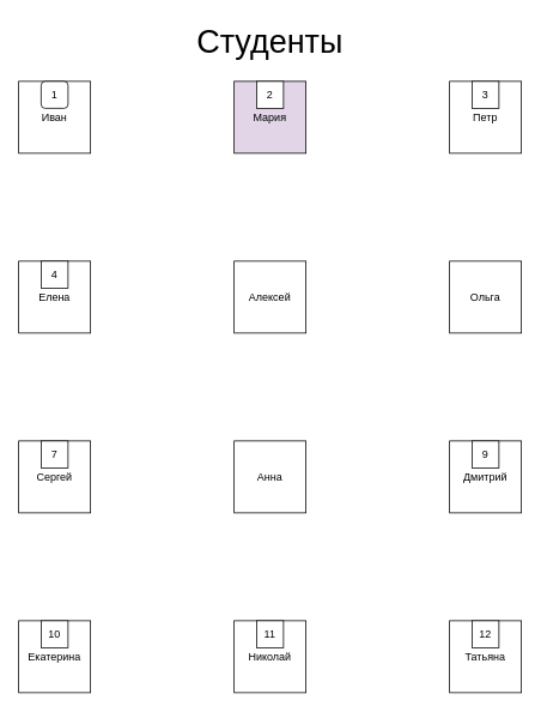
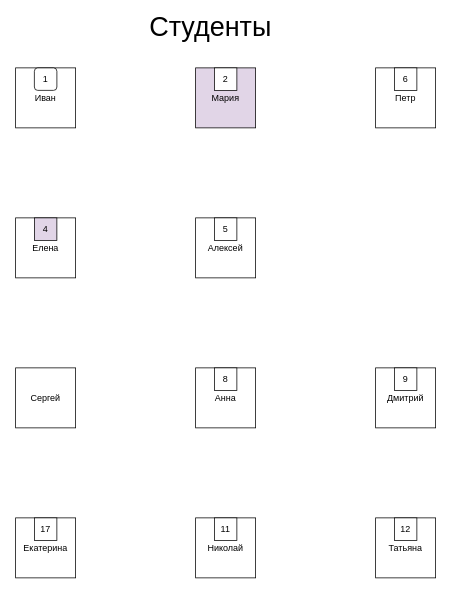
  <mxCell id="0" />
  <mxCell id="1" parent="0" />
- <mxCell id="2" value="&lt;font style=&quot;font-size: 36px;&quot;&gt;Студенты&lt;/font&gt;" style="text;strokeColor=none;align=center;fillColor=none;html=1;verticalAlign=middle;whiteSpace=wrap;rounded=0;" vertex="1" parent="1"><mxGeometry x="220" y="20" width="160" height="50" as="geometry" /></mxCell>
+ <mxCell id="2" value="&lt;font style=&quot;font-size: 36px;&quot;&gt;Студенты&lt;/font&gt;" style="text;strokeColor=none;align=center;fillColor=none;html=1;verticalAlign=middle;whiteSpace=wrap;rounded=0;" vertex="1" parent="1"><mxGeometry x="200" y="10" width="160" height="50" as="geometry" /></mxCell>
  <mxCell id="3" value="" style="group" vertex="1" connectable="0" parent="1"><mxGeometry x="20" y="90" width="80" height="80" as="geometry" /></mxCell>
  <mxCell id="4" value="Иван" style="rounded=0;whiteSpace=wrap;html=1;" vertex="1" parent="3"><mxGeometry width="80" height="80" as="geometry" /></mxCell>
  <mxCell id="5" value="1" style="whiteSpace=wrap;html=1;rounded=1;" vertex="1" parent="3"><mxGeometry x="25" width="30" height="30" as="geometry" /></mxCell>
  <mxCell id="6" value="" style="group" vertex="1" connectable="0" parent="1"><mxGeometry x="260" y="90" width="80" height="80" as="geometry" /></mxCell>
  <mxCell id="7" value="Мария" style="rounded=0;whiteSpace=wrap;html=1;fillColor=#e1d5e7;" vertex="1" parent="6"><mxGeometry width="80" height="80" as="geometry" /></mxCell>
  <mxCell id="8" value="2" style="rounded=0;whiteSpace=wrap;html=1;" vertex="1" parent="6"><mxGeometry x="25" width="30" height="30" as="geometry" /></mxCell>
  <mxCell id="9" value="" style="group" vertex="1" connectable="0" parent="1"><mxGeometry x="500" y="90" width="80" height="80" as="geometry" /></mxCell>
  <mxCell id="10" value="Петр" style="rounded=0;whiteSpace=wrap;html=1;" vertex="1" parent="9"><mxGeometry width="80" height="80" as="geometry" /></mxCell>
- <mxCell id="11" value="3" style="rounded=0;whiteSpace=wrap;html=1;" vertex="1" parent="9"><mxGeometry x="25" width="30" height="30" as="geometry" /></mxCell>
+ <mxCell id="11" value="6" style="rounded=0;whiteSpace=wrap;html=1;" vertex="1" parent="9"><mxGeometry x="25" width="30" height="30" as="geometry" /></mxCell>
  <mxCell id="12" value="" style="group" vertex="1" connectable="0" parent="1"><mxGeometry x="20" y="290" width="80" height="80" as="geometry" /></mxCell>
  <mxCell id="13" value="Елена" style="rounded=0;whiteSpace=wrap;html=1;" vertex="1" parent="12"><mxGeometry width="80" height="80" as="geometry" /></mxCell>
- <mxCell id="14" value="4" style="rounded=0;whiteSpace=wrap;html=1;" vertex="1" parent="12"><mxGeometry x="25" width="30" height="30" as="geometry" /></mxCell>
+ <mxCell id="14" value="4" style="rounded=0;whiteSpace=wrap;html=1;fillColor=#e1d5e7;" vertex="1" parent="12"><mxGeometry x="25" width="30" height="30" as="geometry" /></mxCell>
  <mxCell id="15" value="" style="group" vertex="1" connectable="0" parent="1"><mxGeometry x="260" y="290" width="80" height="80" as="geometry" /></mxCell>
  <mxCell id="16" value="Алексей" style="rounded=0;whiteSpace=wrap;html=1;" vertex="1" parent="15"><mxGeometry width="80" height="80" as="geometry" /></mxCell>
+ <mxCell id="17" value="5" style="rounded=0;whiteSpace=wrap;html=1;" vertex="1" parent="15"><mxGeometry x="25" width="30" height="30" as="geometry" /></mxCell>
  <mxCell id="18" value="" style="group" vertex="1" connectable="0" parent="1"><mxGeometry x="500" y="290" width="80" height="80" as="geometry" /></mxCell>
- <mxCell id="19" value="Ольга" style="rounded=0;whiteSpace=wrap;html=1;" vertex="1" parent="18"><mxGeometry width="80" height="80" as="geometry" /></mxCell>
  <mxCell id="20" value="" style="group" vertex="1" connectable="0" parent="1"><mxGeometry x="20" y="490" width="80" height="80" as="geometry" /></mxCell>
  <mxCell id="21" value="Сергей" style="rounded=0;whiteSpace=wrap;html=1;" vertex="1" parent="20"><mxGeometry width="80" height="80" as="geometry" /></mxCell>
- <mxCell id="22" value="7" style="rounded=0;whiteSpace=wrap;html=1;" vertex="1" parent="20"><mxGeometry x="25" width="30" height="30" as="geometry" /></mxCell>
  <mxCell id="23" value="" style="group" vertex="1" connectable="0" parent="1"><mxGeometry x="260" y="490" width="80" height="80" as="geometry" /></mxCell>
  <mxCell id="24" value="Анна" style="rounded=0;whiteSpace=wrap;html=1;" vertex="1" parent="23"><mxGeometry width="80" height="80" as="geometry" /></mxCell>
+ <mxCell id="25" value="8" style="rounded=0;whiteSpace=wrap;html=1;" vertex="1" parent="23"><mxGeometry x="25" width="30" height="30" as="geometry" /></mxCell>
  <mxCell id="26" value="" style="group" vertex="1" connectable="0" parent="1"><mxGeometry x="500" y="490" width="80" height="80" as="geometry" /></mxCell>
  <mxCell id="27" value="Дмитрий" style="rounded=0;whiteSpace=wrap;html=1;" vertex="1" parent="26"><mxGeometry width="80" height="80" as="geometry" /></mxCell>
  <mxCell id="28" value="9" style="rounded=0;whiteSpace=wrap;html=1;" vertex="1" parent="26"><mxGeometry x="25" width="30" height="30" as="geometry" /></mxCell>
  <mxCell id="29" value="" style="group" vertex="1" connectable="0" parent="1"><mxGeometry x="20" y="690" width="80" height="80" as="geometry" /></mxCell>
  <mxCell id="30" value="Екатерина" style="rounded=0;whiteSpace=wrap;html=1;" vertex="1" parent="29"><mxGeometry width="80" height="80" as="geometry" /></mxCell>
- <mxCell id="31" value="10" style="rounded=0;whiteSpace=wrap;html=1;" vertex="1" parent="29"><mxGeometry x="25" width="30" height="30" as="geometry" /></mxCell>
+ <mxCell id="31" value="17" style="rounded=0;whiteSpace=wrap;html=1;" vertex="1" parent="29"><mxGeometry x="25" width="30" height="30" as="geometry" /></mxCell>
  <mxCell id="32" value="11" style="group" vertex="1" connectable="0" parent="1"><mxGeometry x="260" y="690" width="80" height="80" as="geometry" /></mxCell>
  <mxCell id="33" value="Николай" style="rounded=0;whiteSpace=wrap;html=1;" vertex="1" parent="32"><mxGeometry width="80" height="80" as="geometry" /></mxCell>
  <mxCell id="34" value="11" style="rounded=0;whiteSpace=wrap;html=1;" vertex="1" parent="32"><mxGeometry x="25" width="30" height="30" as="geometry" /></mxCell>
  <mxCell id="35" value="" style="group" vertex="1" connectable="0" parent="1"><mxGeometry x="500" y="690" width="80" height="80" as="geometry" /></mxCell>
  <mxCell id="36" value="Татьяна" style="rounded=0;whiteSpace=wrap;html=1;" vertex="1" parent="35"><mxGeometry width="80" height="80" as="geometry" /></mxCell>
  <mxCell id="37" value="12" style="rounded=0;whiteSpace=wrap;html=1;" vertex="1" parent="35"><mxGeometry x="25" width="30" height="30" as="geometry" /></mxCell>
